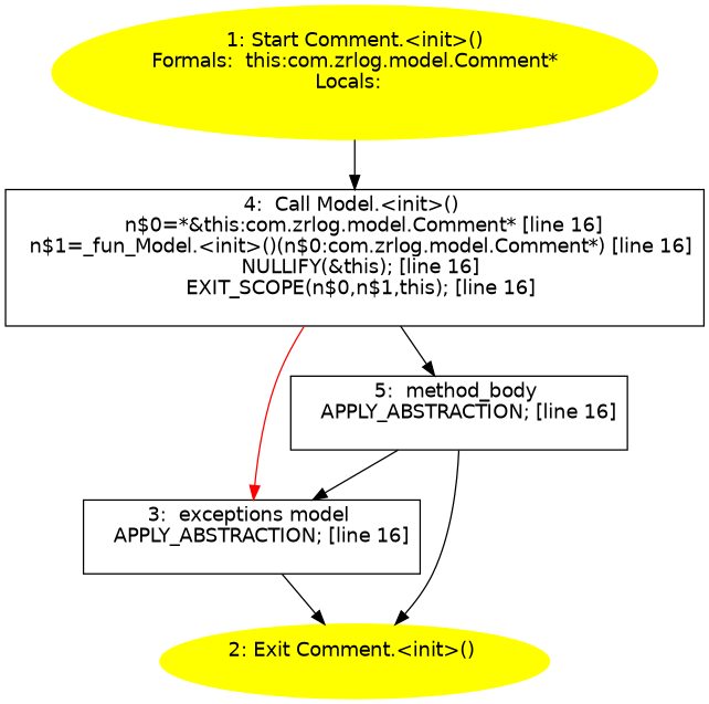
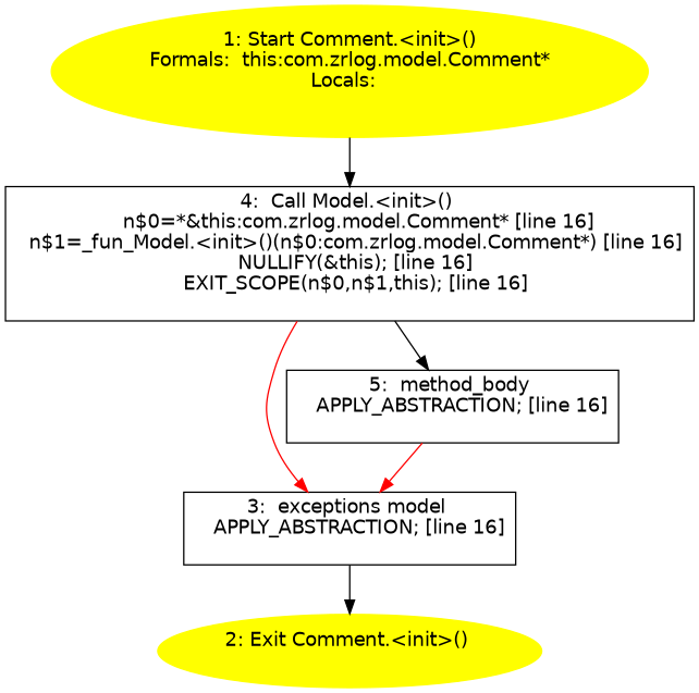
  digraph {
    fontname="DejaVu Sans"
    node [fontname="DejaVu Sans" shape=box]
    edge [fontname="DejaVu Sans"]
    n1 [color=yellow label="1: Start Comment.<init>()\nFormals:  this:com.zrlog.model.Comment*\nLocals:  \n  " style=filled shape=""]
    n2 [label="4:  Call Model.<init>() \n   n$0=*&this:com.zrlog.model.Comment* [line 16]\n  n$1=_fun_Model.<init>()(n$0:com.zrlog.model.Comment*) [line 16]\n  NULLIFY(&this); [line 16]\n  EXIT_SCOPE(n$0,n$1,this); [line 16]\n "]
    n3 [label="3:  exceptions model \n   APPLY_ABSTRACTION; [line 16]\n "]
    n4 [label="5:  method_body \n   APPLY_ABSTRACTION; [line 16]\n "]
    n5 [color=yellow label="2: Exit Comment.<init>() \n  " style=filled shape=""]
    n1 -> n2
    n2 -> n3 [color=red]
    n2 -> n4
    n3 -> n5
-   n4 -> n3 [color=black]
-   n4 -> n5
+   n4 -> n3 [color=red]
  }
